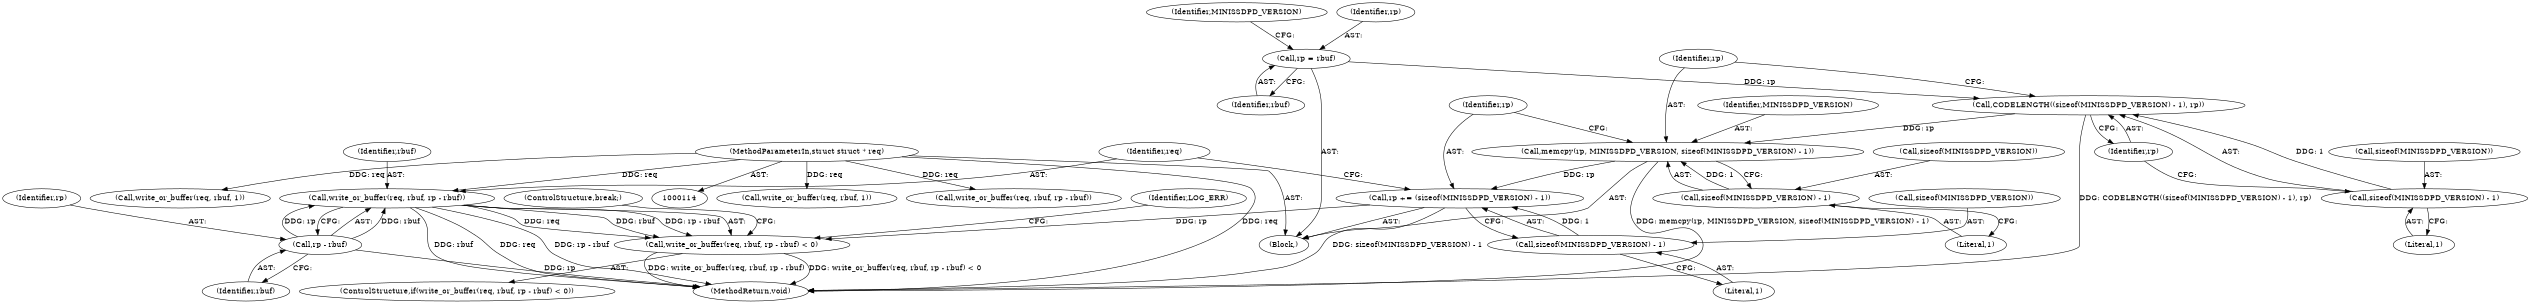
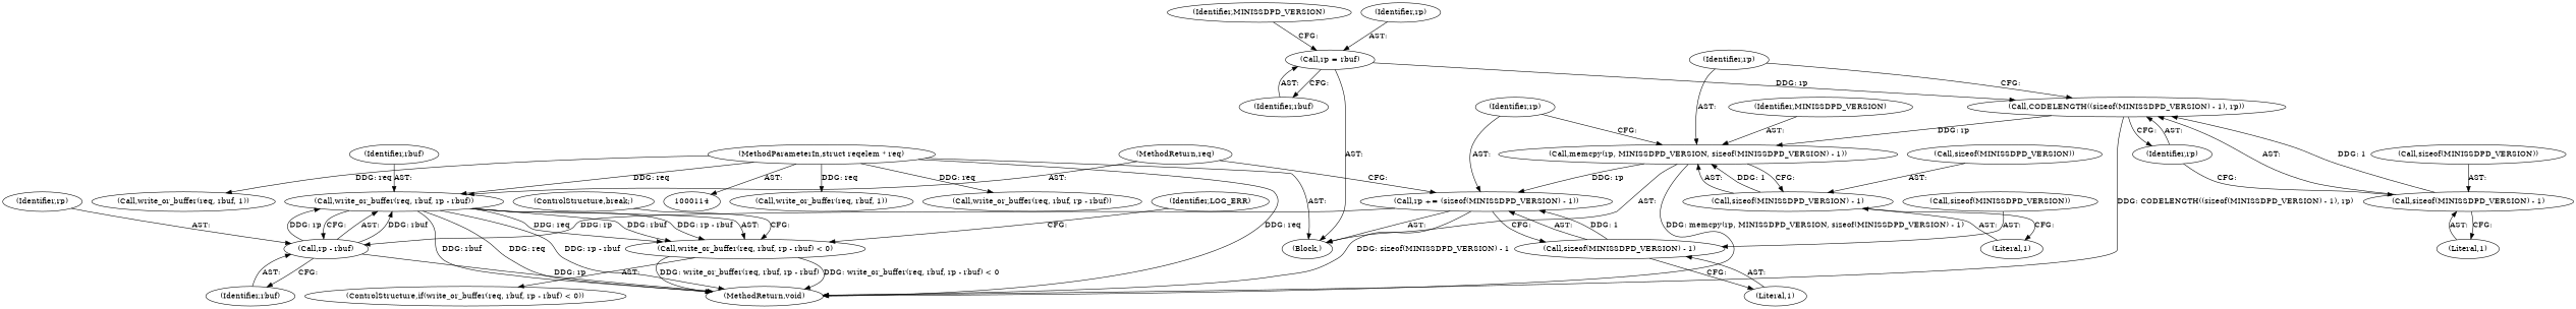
  digraph {
    n1 [label="(Call,write_or_buffer(req, rbuf, rp - rbuf))"]
    n2 [label="(Call,rp - rbuf)"]
    n3 [label="(Call,write_or_buffer(req, rbuf, rp - rbuf) < 0)"]
    n4 [label="(MethodReturn,void)"]
    n5 [label="(Identifier,rbuf)"]
    n6 [label="(ControlStructure,if(write_or_buffer(req, rbuf, rp - rbuf) < 0))"]
-   n7 [label="(MethodParameterIn,struct struct * req)"]
+   n7 [label="(MethodParameterIn,struct reqelem * req)"]
    n8 [label="(Call,write_or_buffer(req, rbuf, 1))"]
    n9 [label="(Call,write_or_buffer(req, rbuf, rp - rbuf))"]
    n10 [label="(Call,write_or_buffer(req, rbuf, 1))"]
    1000114
    n12 [label="(Block,)"]
    n13 [label="(Call,rp += (sizeof(MINISSDPD_VERSION) - 1))"]
    n14 [label="(Call,sizeof(MINISSDPD_VERSION) - 1)"]
    n15 [label="(Literal,1)"]
    n16 [label="(Call,memcpy(rp, MINISSDPD_VERSION, sizeof(MINISSDPD_VERSION) - 1))"]
    n17 [label="(Call,sizeof(MINISSDPD_VERSION) - 1)"]
    n18 [label="(Literal,1)"]
    n19 [label="(Call,CODELENGTH((sizeof(MINISSDPD_VERSION) - 1), rp))"]
    n20 [label="(Identifier,rp)"]
    n21 [label="(Call,sizeof(MINISSDPD_VERSION) - 1)"]
    n22 [label="(Literal,1)"]
    n23 [label="(Call,rp = rbuf)"]
    n24 [label="(Identifier,rbuf)"]
    n25 [label="(Identifier,MINISSDPD_VERSION)"]
    n26 [label="(Identifier,MINISSDPD_VERSION)"]
    n27 [label="(Identifier,rp)"]
    n28 [label="(ControlStructure,break;)"]
    n29 [label="(Identifier,rbuf)"]
    n30 [label="(Identifier,LOG_ERR)"]
    n31 [label="(Call,sizeof(MINISSDPD_VERSION))"]
-   n32 [label="(Identifier,req)"]
+   n32 [label="(MethodReturn,req)"]
    n33 [label="(Identifier,rp)"]
    n34 [label="(Call,sizeof(MINISSDPD_VERSION))"]
    n35 [label="(Identifier,rp)"]
    n36 [label="(Call,sizeof(MINISSDPD_VERSION))"]
    n37 [label="(Identifier,rp)"]
    n1 -> n2 [label="CFG: "]
    n1 -> n3 [label="AST: "]
    n1 -> n3 [label="DDG: req"]
    n1 -> n3 [label="DDG: rbuf"]
    n1 -> n3 [label="DDG: rp - rbuf"]
    n1 -> n4 [label="DDG: req"]
    n1 -> n4 [label="DDG: rp - rbuf"]
    n1 -> n4 [label="DDG: rbuf"]
    n2 -> n1 [label="AST: "]
    n2 -> n1 [label="DDG: rbuf"]
    n2 -> n1 [label="DDG: rp"]
    n2 -> n4 [label="DDG: rp"]
    n2 -> n5 [label="CFG: "]
    n3 -> n4 [label="DDG: write_or_buffer(req, rbuf, rp - rbuf) < 0"]
    n3 -> n4 [label="DDG: write_or_buffer(req, rbuf, rp - rbuf)"]
    n3 -> n6 [label="AST: "]
    n5 -> n2 [label="AST: "]
    n7 -> n1 [label="DDG: req"]
    n7 -> n4 [label="DDG: req"]
    n7 -> n8 [label="DDG: req"]
    n7 -> n9 [label="DDG: req"]
    n7 -> n10 [label="DDG: req"]
    n7 -> 1000114 [label="AST: "]
    n7 -> n12 [label="AST: "]
-   n13 -> n3 [label="DDG: rp"]
+   n13 -> n2 [label="DDG: rp"]
    n13 -> n4 [label="DDG: sizeof(MINISSDPD_VERSION) - 1"]
    n13 -> n12 [label="AST: "]
    n13 -> n14 [label="CFG: "]
    n14 -> n13 [label="AST: "]
    n14 -> n13 [label="DDG: 1"]
    n14 -> n15 [label="CFG: "]
    n15 -> n14 [label="AST: "]
    n16 -> n4 [label="DDG: memcpy(rp, MINISSDPD_VERSION, sizeof(MINISSDPD_VERSION) - 1)"]
    n16 -> n12 [label="AST: "]
    n16 -> n13 [label="DDG: rp"]
    n16 -> n17 [label="CFG: "]
    n17 -> n16 [label="AST: "]
    n17 -> n16 [label="DDG: 1"]
    n17 -> n18 [label="CFG: "]
    n18 -> n17 [label="AST: "]
    n19 -> n4 [label="DDG: CODELENGTH((sizeof(MINISSDPD_VERSION) - 1), rp)"]
    n19 -> n16 [label="DDG: rp"]
    n19 -> n20 [label="CFG: "]
    n20 -> n19 [label="AST: "]
    n20 -> n21 [label="CFG: "]
    n21 -> n19 [label="AST: "]
    n21 -> n19 [label="DDG: 1"]
    n21 -> n22 [label="CFG: "]
    n22 -> n21 [label="AST: "]
    n23 -> n12 [label="AST: "]
    n23 -> n19 [label="DDG: rp"]
    n23 -> n24 [label="CFG: "]
    n24 -> n23 [label="AST: "]
    n25 -> n16 [label="AST: "]
    n26 -> n23 [label="CFG: "]
    n27 -> n13 [label="AST: "]
    n27 -> n16 [label="CFG: "]
    n28 -> n3 [label="CFG: "]
    n29 -> n1 [label="AST: "]
    n30 -> n3 [label="CFG: "]
    n31 -> n21 [label="AST: "]
    n32 -> n1 [label="AST: "]
    n32 -> n13 [label="CFG: "]
    n33 -> n23 [label="AST: "]
    n34 -> n17 [label="AST: "]
    n35 -> n2 [label="AST: "]
    n36 -> n14 [label="AST: "]
    n37 -> n16 [label="AST: "]
    n37 -> n19 [label="CFG: "]
  }
